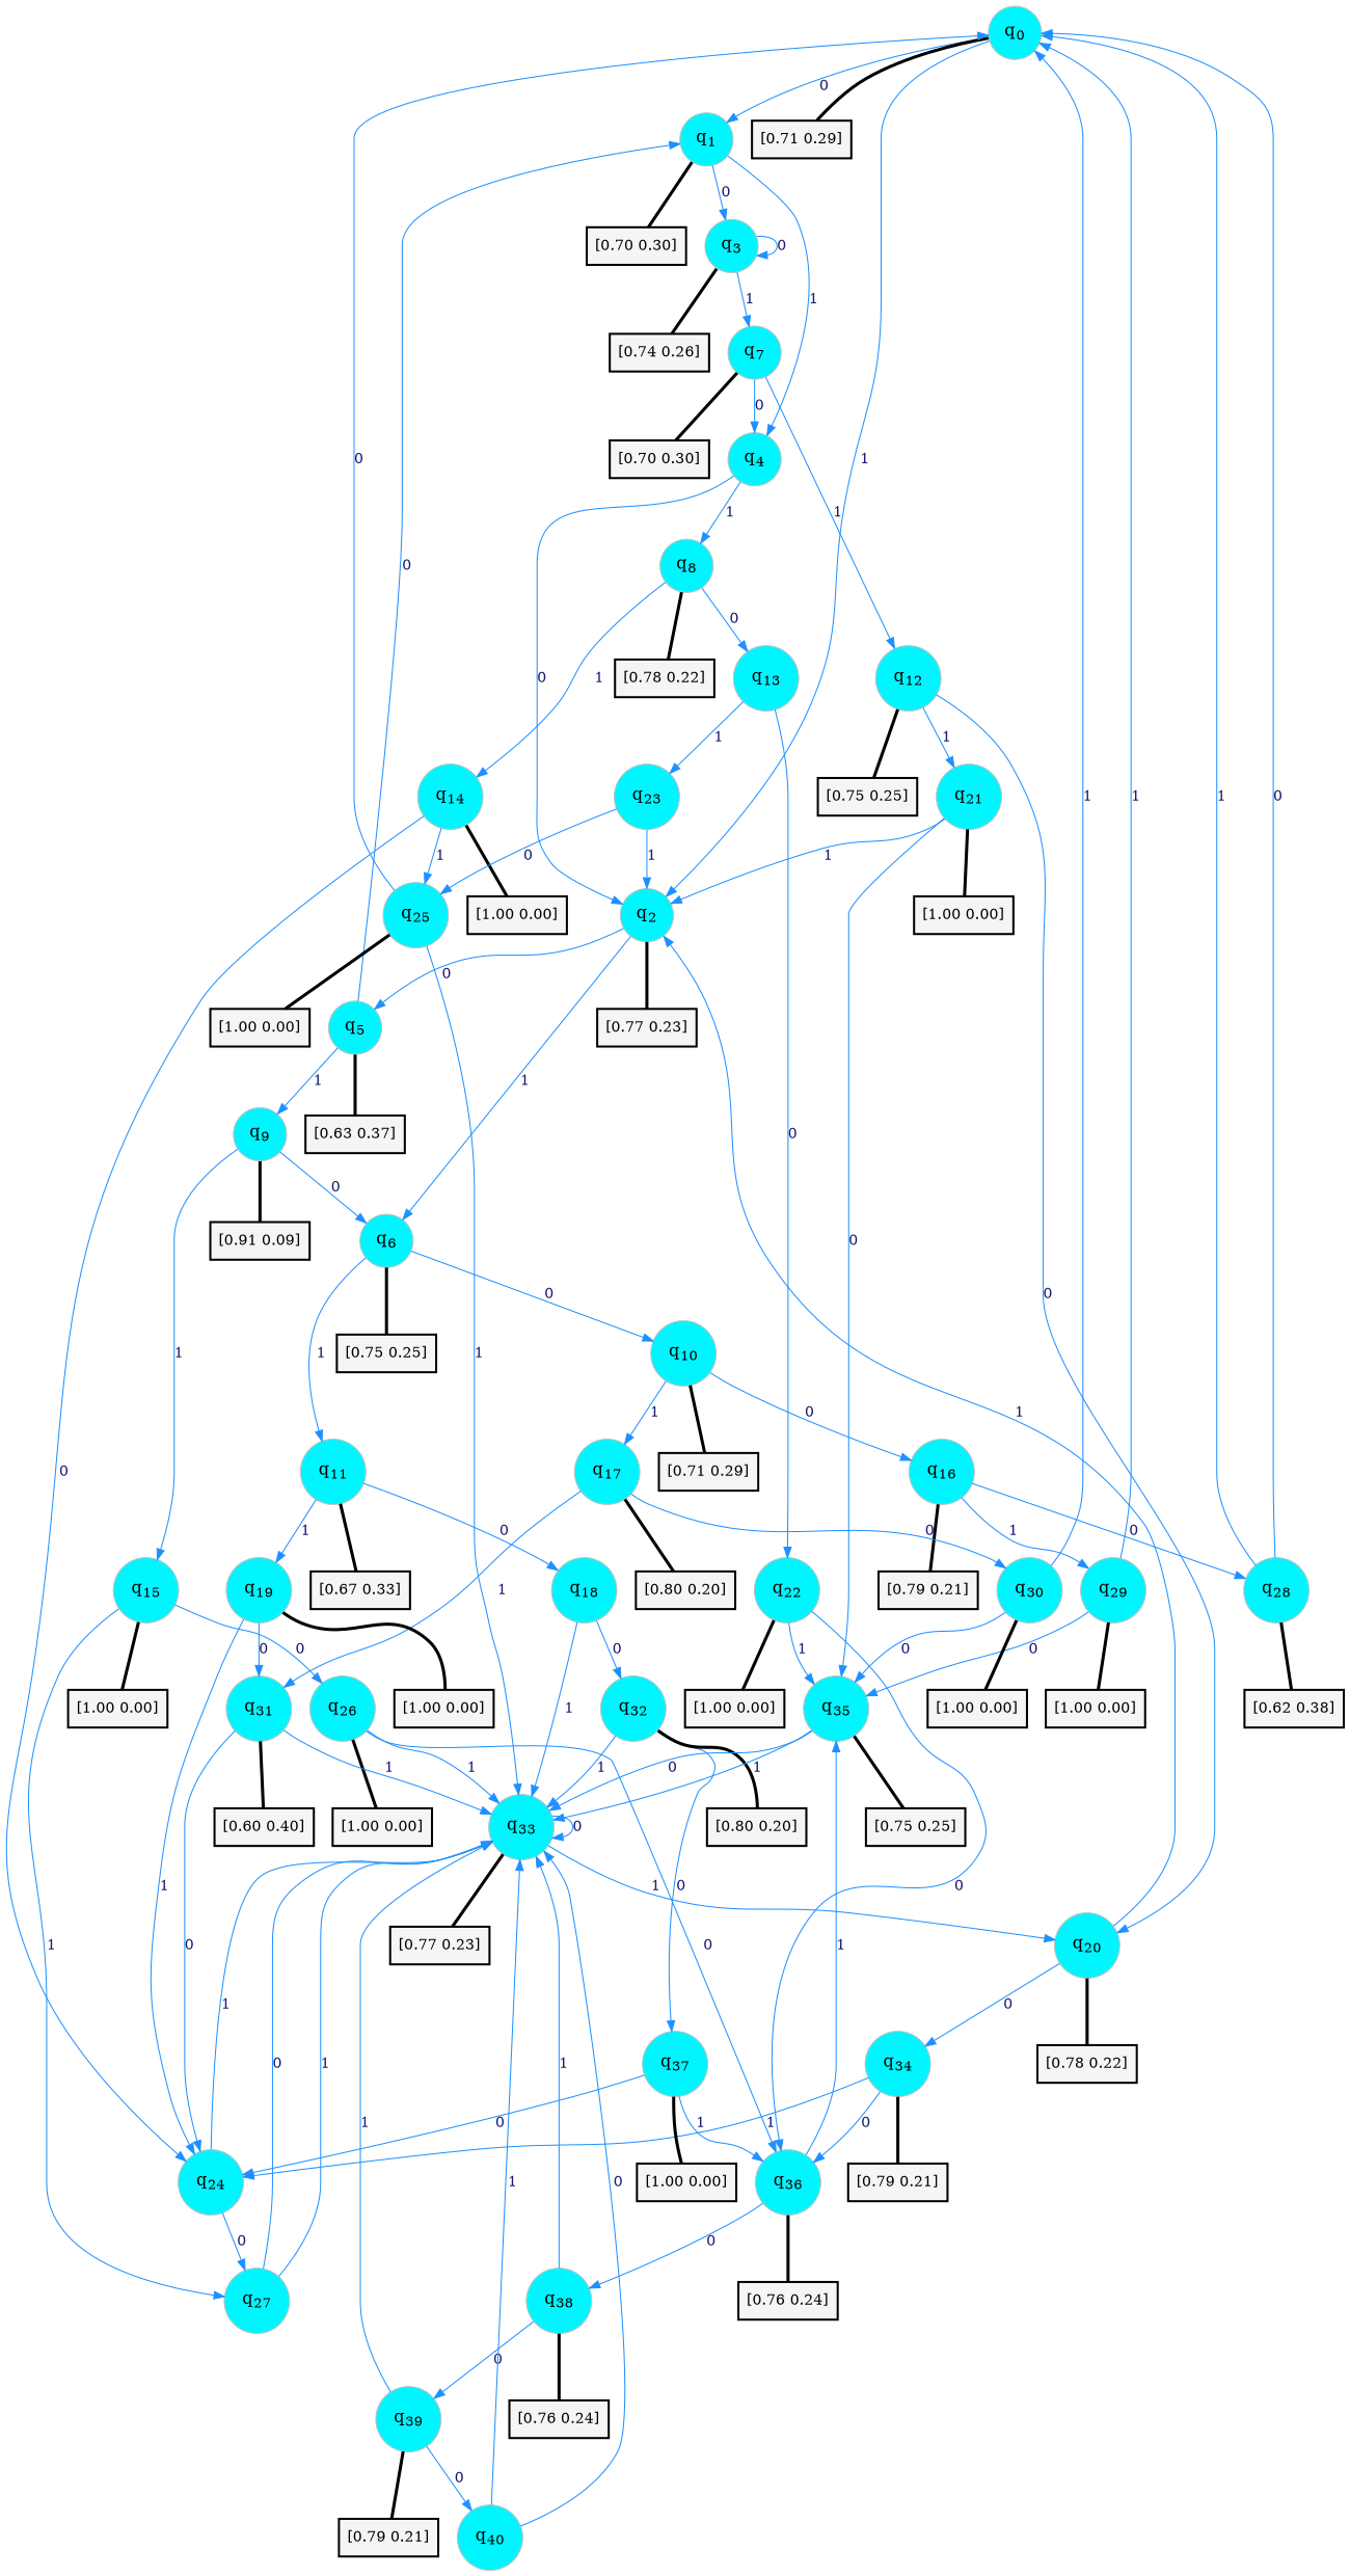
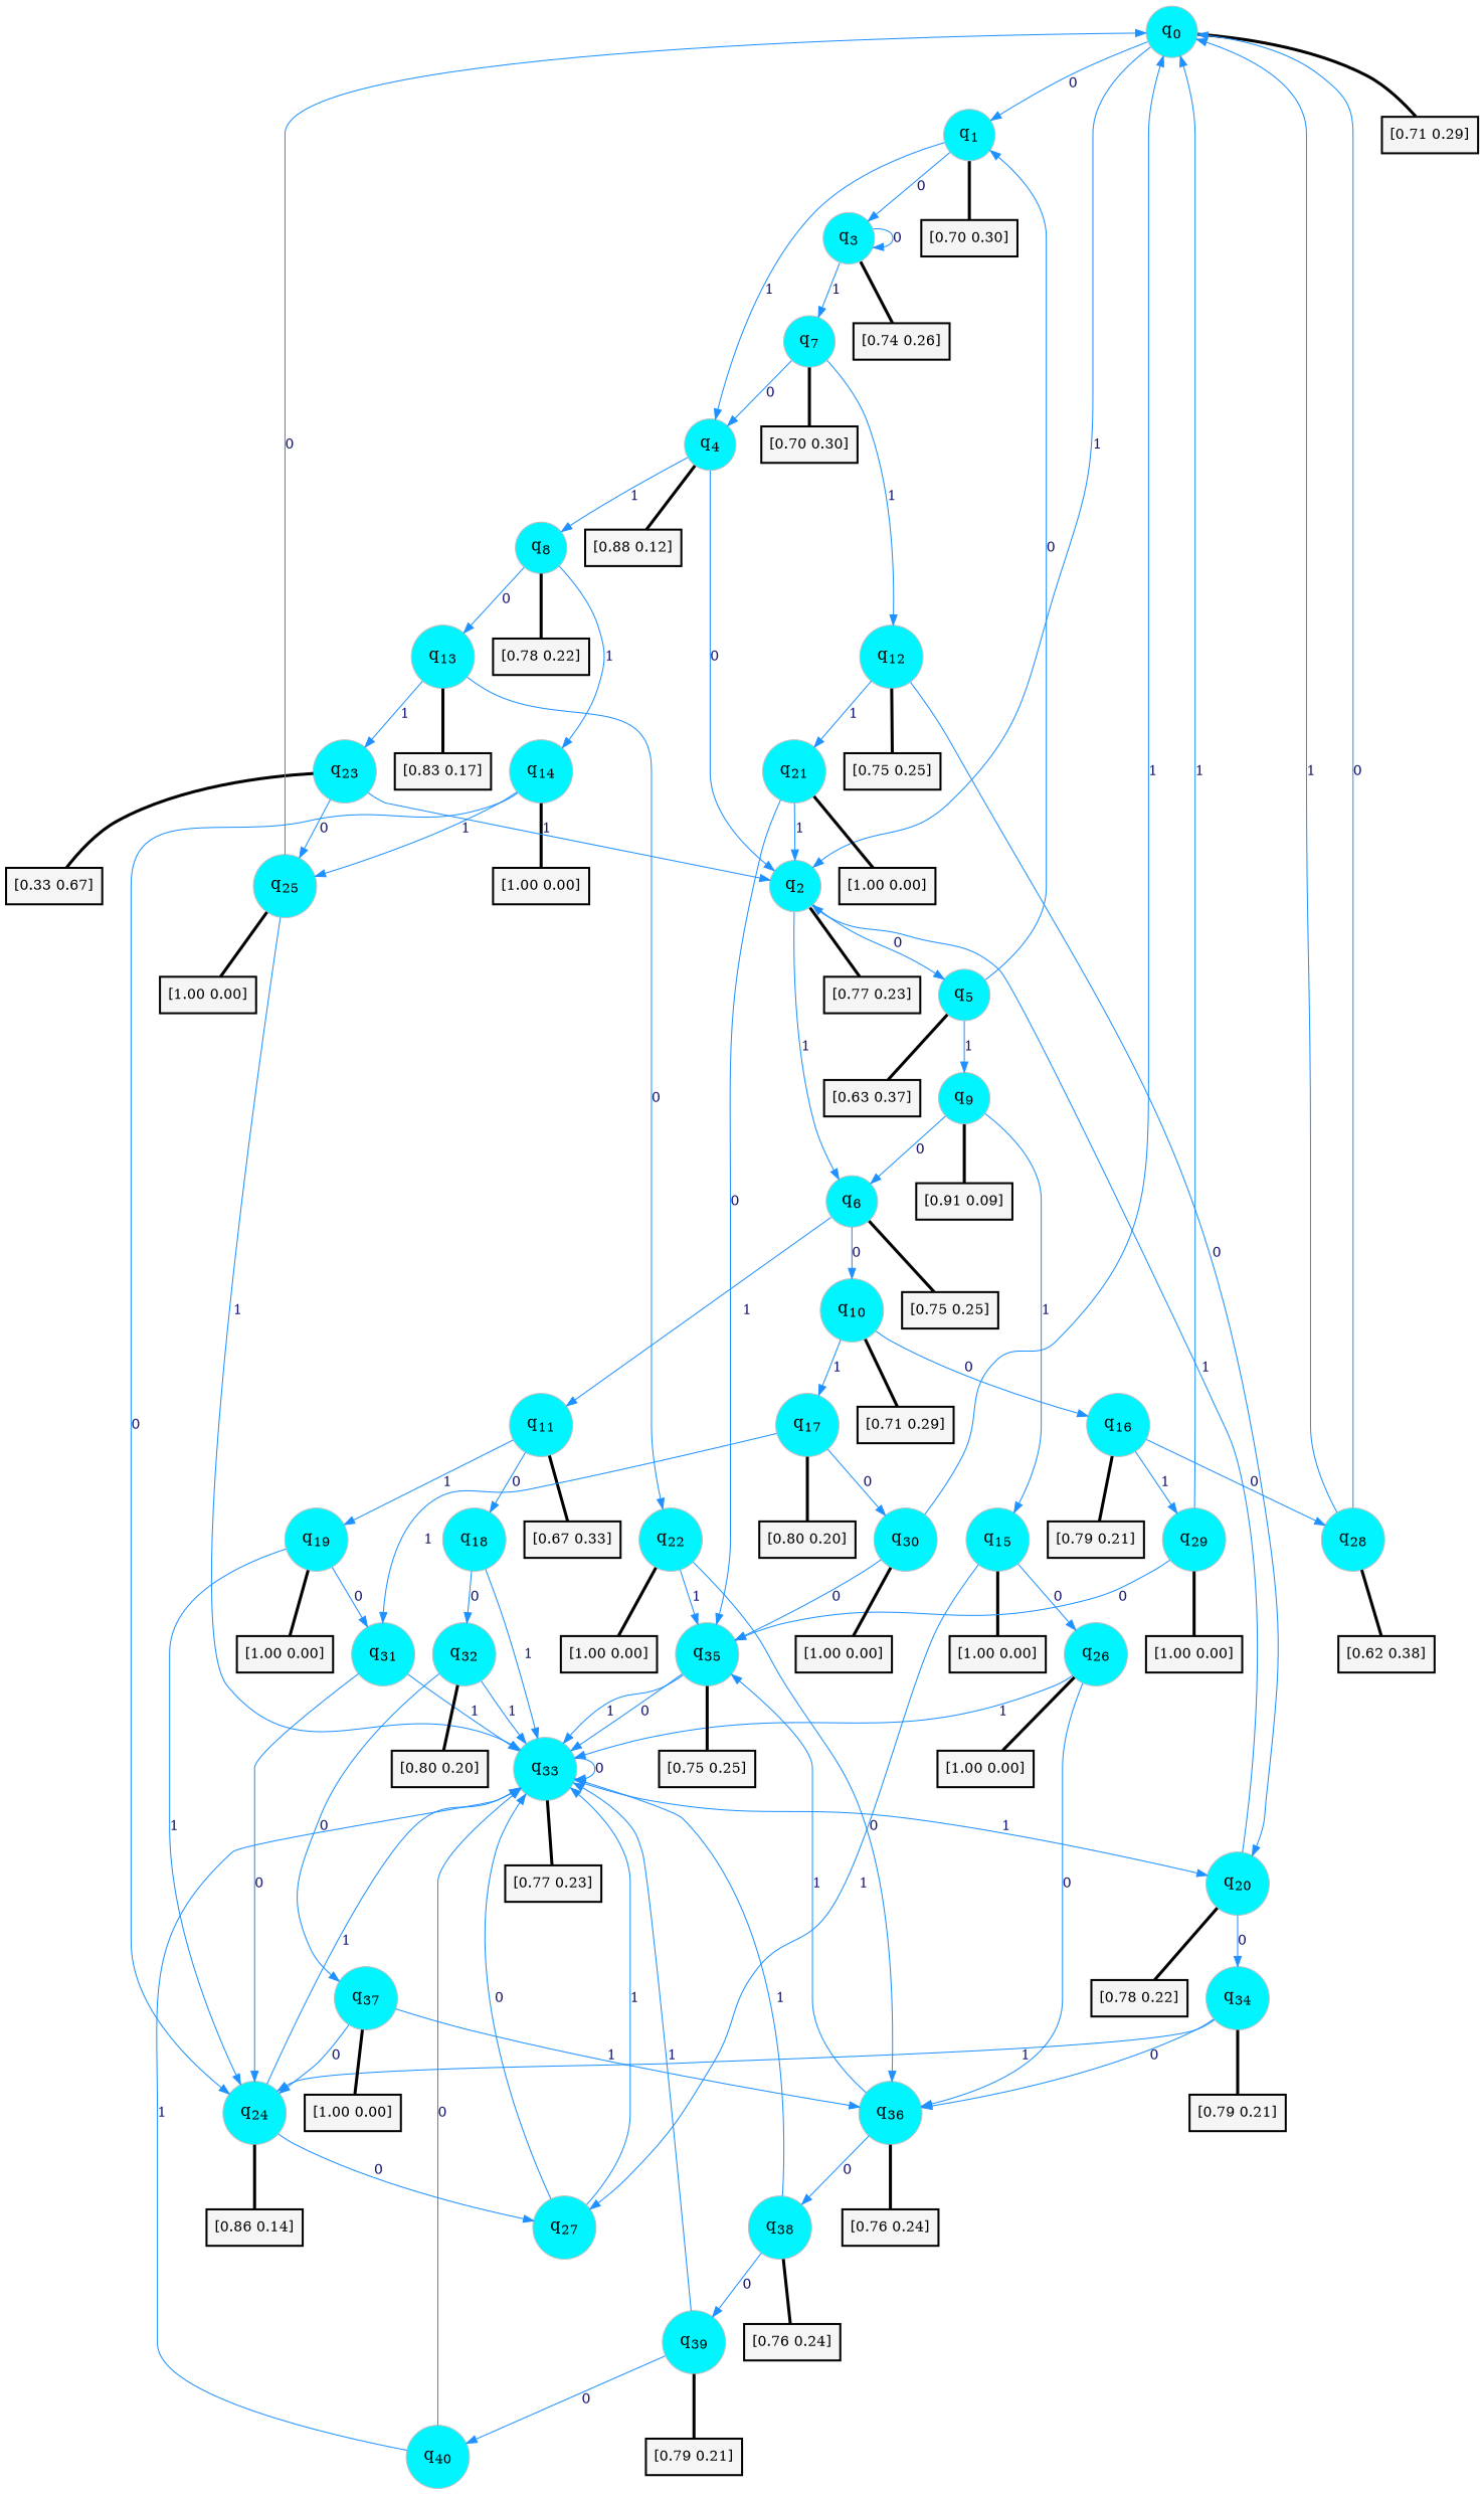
  digraph {
    fontname="DejaVu Serif"
    rankdir=TD
    node [color=gray fillcolor=turquoise1 fontcolor=black fontname="DejaVu Serif" fontsize=16 fontweight=bold shape=circle style=filled]
    edge [arrowsize=1 color=dodgerblue1 fontcolor=midnightblue fontname="DejaVu Serif" fontweight=bold penwidth=1 style=solid weight=20]
    n1 [label=<q<SUB>0</SUB>>]
    n2 [label=<q<SUB>1</SUB>>]
    n3 [label=<q<SUB>2</SUB>>]
    n4 [color=black fillcolor=whitesmoke fontsize=14 label="[0.71 0.29]" penwidth=2 shape=box]
    n5 [label=<q<SUB>3</SUB>>]
    n6 [label=<q<SUB>4</SUB>>]
    n7 [color=black fillcolor=whitesmoke fontsize=14 label="[0.70 0.30]" penwidth=2 shape=box]
    n8 [label=<q<SUB>5</SUB>>]
    n9 [label=<q<SUB>6</SUB>>]
    n10 [color=black fillcolor=whitesmoke fontsize=14 label="[0.77 0.23]" penwidth=2 shape=box]
    n11 [label=<q<SUB>7</SUB>>]
    n12 [color=black fillcolor=whitesmoke fontsize=14 label="[0.74 0.26]" penwidth=2 shape=box]
    n13 [label=<q<SUB>8</SUB>>]
+   n14 [color=black fillcolor=whitesmoke fontsize=14 label="[0.88 0.12]" penwidth=2 shape=box]
    n15 [label=<q<SUB>9</SUB>>]
    n16 [color=black fillcolor=whitesmoke fontsize=14 label="[0.63 0.37]" penwidth=2 shape=box]
    n17 [label=<q<SUB>10</SUB>>]
    n18 [label=<q<SUB>11</SUB>>]
    n19 [color=black fillcolor=whitesmoke fontsize=14 label="[0.75 0.25]" penwidth=2 shape=box]
    n20 [label=<q<SUB>12</SUB>>]
    n21 [color=black fillcolor=whitesmoke fontsize=14 label="[0.70 0.30]" penwidth=2 shape=box]
    n22 [label=<q<SUB>13</SUB>>]
    n23 [label=<q<SUB>14</SUB>>]
    n24 [color=black fillcolor=whitesmoke fontsize=14 label="[0.78 0.22]" penwidth=2 shape=box]
    n25 [label=<q<SUB>15</SUB>>]
    n26 [color=black fillcolor=whitesmoke fontsize=14 label="[0.91 0.09]" penwidth=2 shape=box]
    n27 [label=<q<SUB>16</SUB>>]
    n28 [label=<q<SUB>17</SUB>>]
    n29 [color=black fillcolor=whitesmoke fontsize=14 label="[0.71 0.29]" penwidth=2 shape=box]
    n30 [label=<q<SUB>18</SUB>>]
    n31 [label=<q<SUB>19</SUB>>]
    n32 [color=black fillcolor=whitesmoke fontsize=14 label="[0.67 0.33]" penwidth=2 shape=box]
    n33 [label=<q<SUB>20</SUB>>]
    n34 [label=<q<SUB>21</SUB>>]
    n35 [color=black fillcolor=whitesmoke fontsize=14 label="[0.75 0.25]" penwidth=2 shape=box]
    n36 [label=<q<SUB>22</SUB>>]
    n37 [label=<q<SUB>23</SUB>>]
+   n38 [color=black fillcolor=whitesmoke fontsize=14 label="[0.83 0.17]" penwidth=2 shape=box]
    n39 [label=<q<SUB>24</SUB>>]
    n40 [label=<q<SUB>25</SUB>>]
    n41 [color=black fillcolor=whitesmoke fontsize=14 label="[1.00 0.00]" penwidth=2 shape=box]
    n42 [label=<q<SUB>26</SUB>>]
    n43 [label=<q<SUB>27</SUB>>]
    n44 [color=black fillcolor=whitesmoke fontsize=14 label="[1.00 0.00]" penwidth=2 shape=box]
    n45 [label=<q<SUB>28</SUB>>]
    n46 [label=<q<SUB>29</SUB>>]
    n47 [color=black fillcolor=whitesmoke fontsize=14 label="[0.79 0.21]" penwidth=2 shape=box]
    n48 [label=<q<SUB>30</SUB>>]
    n49 [label=<q<SUB>31</SUB>>]
    n50 [color=black fillcolor=whitesmoke fontsize=14 label="[0.80 0.20]" penwidth=2 shape=box]
    n51 [label=<q<SUB>32</SUB>>]
    n52 [label=<q<SUB>33</SUB>>]
    n53 [color=black fillcolor=whitesmoke fontsize=14 label="[1.00 0.00]" penwidth=2 shape=box]
    n54 [label=<q<SUB>34</SUB>>]
    n55 [color=black fillcolor=whitesmoke fontsize=14 label="[0.78 0.22]" penwidth=2 shape=box]
    n56 [label=<q<SUB>35</SUB>>]
    n57 [color=black fillcolor=whitesmoke fontsize=14 label="[1.00 0.00]" penwidth=2 shape=box]
    n58 [label=<q<SUB>36</SUB>>]
    n59 [color=black fillcolor=whitesmoke fontsize=14 label="[1.00 0.00]" penwidth=2 shape=box]
+   n60 [color=black fillcolor=whitesmoke fontsize=14 label="[0.33 0.67]" penwidth=2 shape=box]
+   n61 [color=black fillcolor=whitesmoke fontsize=14 label="[0.86 0.14]" penwidth=2 shape=box]
    n62 [color=black fillcolor=whitesmoke fontsize=14 label="[1.00 0.00]" penwidth=2 shape=box]
    n63 [color=black fillcolor=whitesmoke fontsize=14 label="[1.00 0.00]" penwidth=2 shape=box]
    n64 [color=black fillcolor=whitesmoke fontsize=14 label="[0.62 0.38]" penwidth=2 shape=box]
    n65 [color=black fillcolor=whitesmoke fontsize=14 label="[1.00 0.00]" penwidth=2 shape=box]
    n66 [color=black fillcolor=whitesmoke fontsize=14 label="[1.00 0.00]" penwidth=2 shape=box]
-   n67 [color=black fillcolor=whitesmoke fontsize=14 label="[0.60 0.40]" penwidth=2 shape=box]
    n68 [label=<q<SUB>37</SUB>>]
    n69 [color=black fillcolor=whitesmoke fontsize=14 label="[0.80 0.20]" penwidth=2 shape=box]
    n70 [color=black fillcolor=whitesmoke fontsize=14 label="[0.77 0.23]" penwidth=2 shape=box]
    n71 [color=black fillcolor=whitesmoke fontsize=14 label="[0.79 0.21]" penwidth=2 shape=box]
    n72 [color=black fillcolor=whitesmoke fontsize=14 label="[0.75 0.25]" penwidth=2 shape=box]
    n73 [label=<q<SUB>38</SUB>>]
    n74 [color=black fillcolor=whitesmoke fontsize=14 label="[0.76 0.24]" penwidth=2 shape=box]
    n75 [color=black fillcolor=whitesmoke fontsize=14 label="[1.00 0.00]" penwidth=2 shape=box]
    n76 [label=<q<SUB>39</SUB>>]
    n77 [color=black fillcolor=whitesmoke fontsize=14 label="[0.76 0.24]" penwidth=2 shape=box]
    n78 [label=<q<SUB>40</SUB>>]
    n79 [color=black fillcolor=whitesmoke fontsize=14 label="[0.79 0.21]" penwidth=2 shape=box]
    n1 -> n2 [label=0]
    n1 -> n3 [label=1]
    n1 -> n4 [arrowhead=none color=black penwidth=3]
    n2 -> n5 [label=0]
    n2 -> n6 [label=1]
    n2 -> n7 [arrowhead=none color=black penwidth=3]
    n3 -> n8 [label=0]
    n3 -> n9 [label=1]
    n3 -> n10 [arrowhead=none color=black penwidth=3]
    n5 -> n5 [label=0]
    n5 -> n11 [label=1]
    n5 -> n12 [arrowhead=none color=black penwidth=3]
    n6 -> n3 [label=0]
    n6 -> n13 [label=1]
+   n6 -> n14 [arrowhead=none color=black penwidth=3]
    n8 -> n2 [label=0]
    n8 -> n15 [label=1]
    n8 -> n16 [arrowhead=none color=black penwidth=3]
    n9 -> n17 [label=0]
    n9 -> n18 [label=1]
    n9 -> n19 [arrowhead=none color=black penwidth=3]
    n11 -> n6 [label=0]
    n11 -> n20 [label=1]
    n11 -> n21 [arrowhead=none color=black penwidth=3]
    n13 -> n22 [label=0]
    n13 -> n23 [label=1]
    n13 -> n24 [arrowhead=none color=black penwidth=3]
    n15 -> n9 [label=0]
    n15 -> n25 [label=1]
    n15 -> n26 [arrowhead=none color=black penwidth=3]
    n17 -> n27 [label=0]
    n17 -> n28 [label=1]
    n17 -> n29 [arrowhead=none color=black penwidth=3]
    n18 -> n30 [label=0]
    n18 -> n31 [label=1]
    n18 -> n32 [arrowhead=none color=black penwidth=3]
    n20 -> n33 [label=0]
    n20 -> n34 [label=1]
    n20 -> n35 [arrowhead=none color=black penwidth=3]
    n22 -> n36 [label=0]
    n22 -> n37 [label=1]
+   n22 -> n38 [arrowhead=none color=black penwidth=3]
    n23 -> n39 [label=0]
    n23 -> n40 [label=1]
    n23 -> n41 [arrowhead=none color=black penwidth=3]
    n25 -> n42 [label=0]
    n25 -> n43 [label=1]
    n25 -> n44 [arrowhead=none color=black penwidth=3]
    n27 -> n45 [label=0]
    n27 -> n46 [label=1]
    n27 -> n47 [arrowhead=none color=black penwidth=3]
    n28 -> n48 [label=0]
    n28 -> n49 [label=1]
    n28 -> n50 [arrowhead=none color=black penwidth=3]
    n30 -> n51 [label=0]
    n30 -> n52 [label=1]
    n31 -> n39 [label=1]
    n31 -> n49 [label=0]
    n31 -> n53 [arrowhead=none color=black penwidth=3]
    n33 -> n3 [label=1]
    n33 -> n54 [label=0]
    n33 -> n55 [arrowhead=none color=black penwidth=3]
    n34 -> n3 [label=1]
    n34 -> n56 [label=0]
    n34 -> n57 [arrowhead=none color=black penwidth=3]
    n36 -> n56 [label=1]
    n36 -> n58 [label=0]
    n36 -> n59 [arrowhead=none color=black penwidth=3]
    n37 -> n3 [label=1]
    n37 -> n40 [label=0]
+   n37 -> n60 [arrowhead=none color=black penwidth=3]
    n39 -> n43 [label=0]
    n39 -> n52 [label=1]
+   n39 -> n61 [arrowhead=none color=black penwidth=3]
    n40 -> n1 [label=0]
    n40 -> n52 [label=1]
    n40 -> n62 [arrowhead=none color=black penwidth=3]
    n42 -> n52 [label=1]
    n42 -> n58 [label=0]
    n42 -> n63 [arrowhead=none color=black penwidth=3]
    n43 -> n52 [label=0]
    n43 -> n52 [label=1]
    n45 -> n1 [label=0]
    n45 -> n1 [label=1]
    n45 -> n64 [arrowhead=none color=black penwidth=3]
    n46 -> n1 [label=1]
    n46 -> n56 [label=0]
    n46 -> n65 [arrowhead=none color=black penwidth=3]
    n48 -> n1 [label=1]
    n48 -> n56 [label=0]
    n48 -> n66 [arrowhead=none color=black penwidth=3]
    n49 -> n39 [label=0]
    n49 -> n52 [label=1]
-   n49 -> n67 [arrowhead=none color=black penwidth=3]
    n51 -> n52 [label=1]
    n51 -> n68 [label=0]
    n51 -> n69 [arrowhead=none color=black penwidth=3]
    n52 -> n33 [label=1]
    n52 -> n52 [label=0]
    n52 -> n70 [arrowhead=none color=black penwidth=3]
    n54 -> n39 [label=1]
    n54 -> n58 [label=0]
    n54 -> n71 [arrowhead=none color=black penwidth=3]
    n56 -> n52 [label=0]
    n56 -> n52 [label=1]
    n56 -> n72 [arrowhead=none color=black penwidth=3]
    n58 -> n56 [label=1]
    n58 -> n73 [label=0]
    n58 -> n74 [arrowhead=none color=black penwidth=3]
    n68 -> n39 [label=0]
    n68 -> n58 [label=1]
    n68 -> n75 [arrowhead=none color=black penwidth=3]
    n73 -> n52 [label=1]
    n73 -> n76 [label=0]
    n73 -> n77 [arrowhead=none color=black penwidth=3]
    n76 -> n52 [label=1]
    n76 -> n78 [label=0]
    n76 -> n79 [arrowhead=none color=black penwidth=3]
    n78 -> n52 [label=0]
    n78 -> n52 [label=1]
  }
